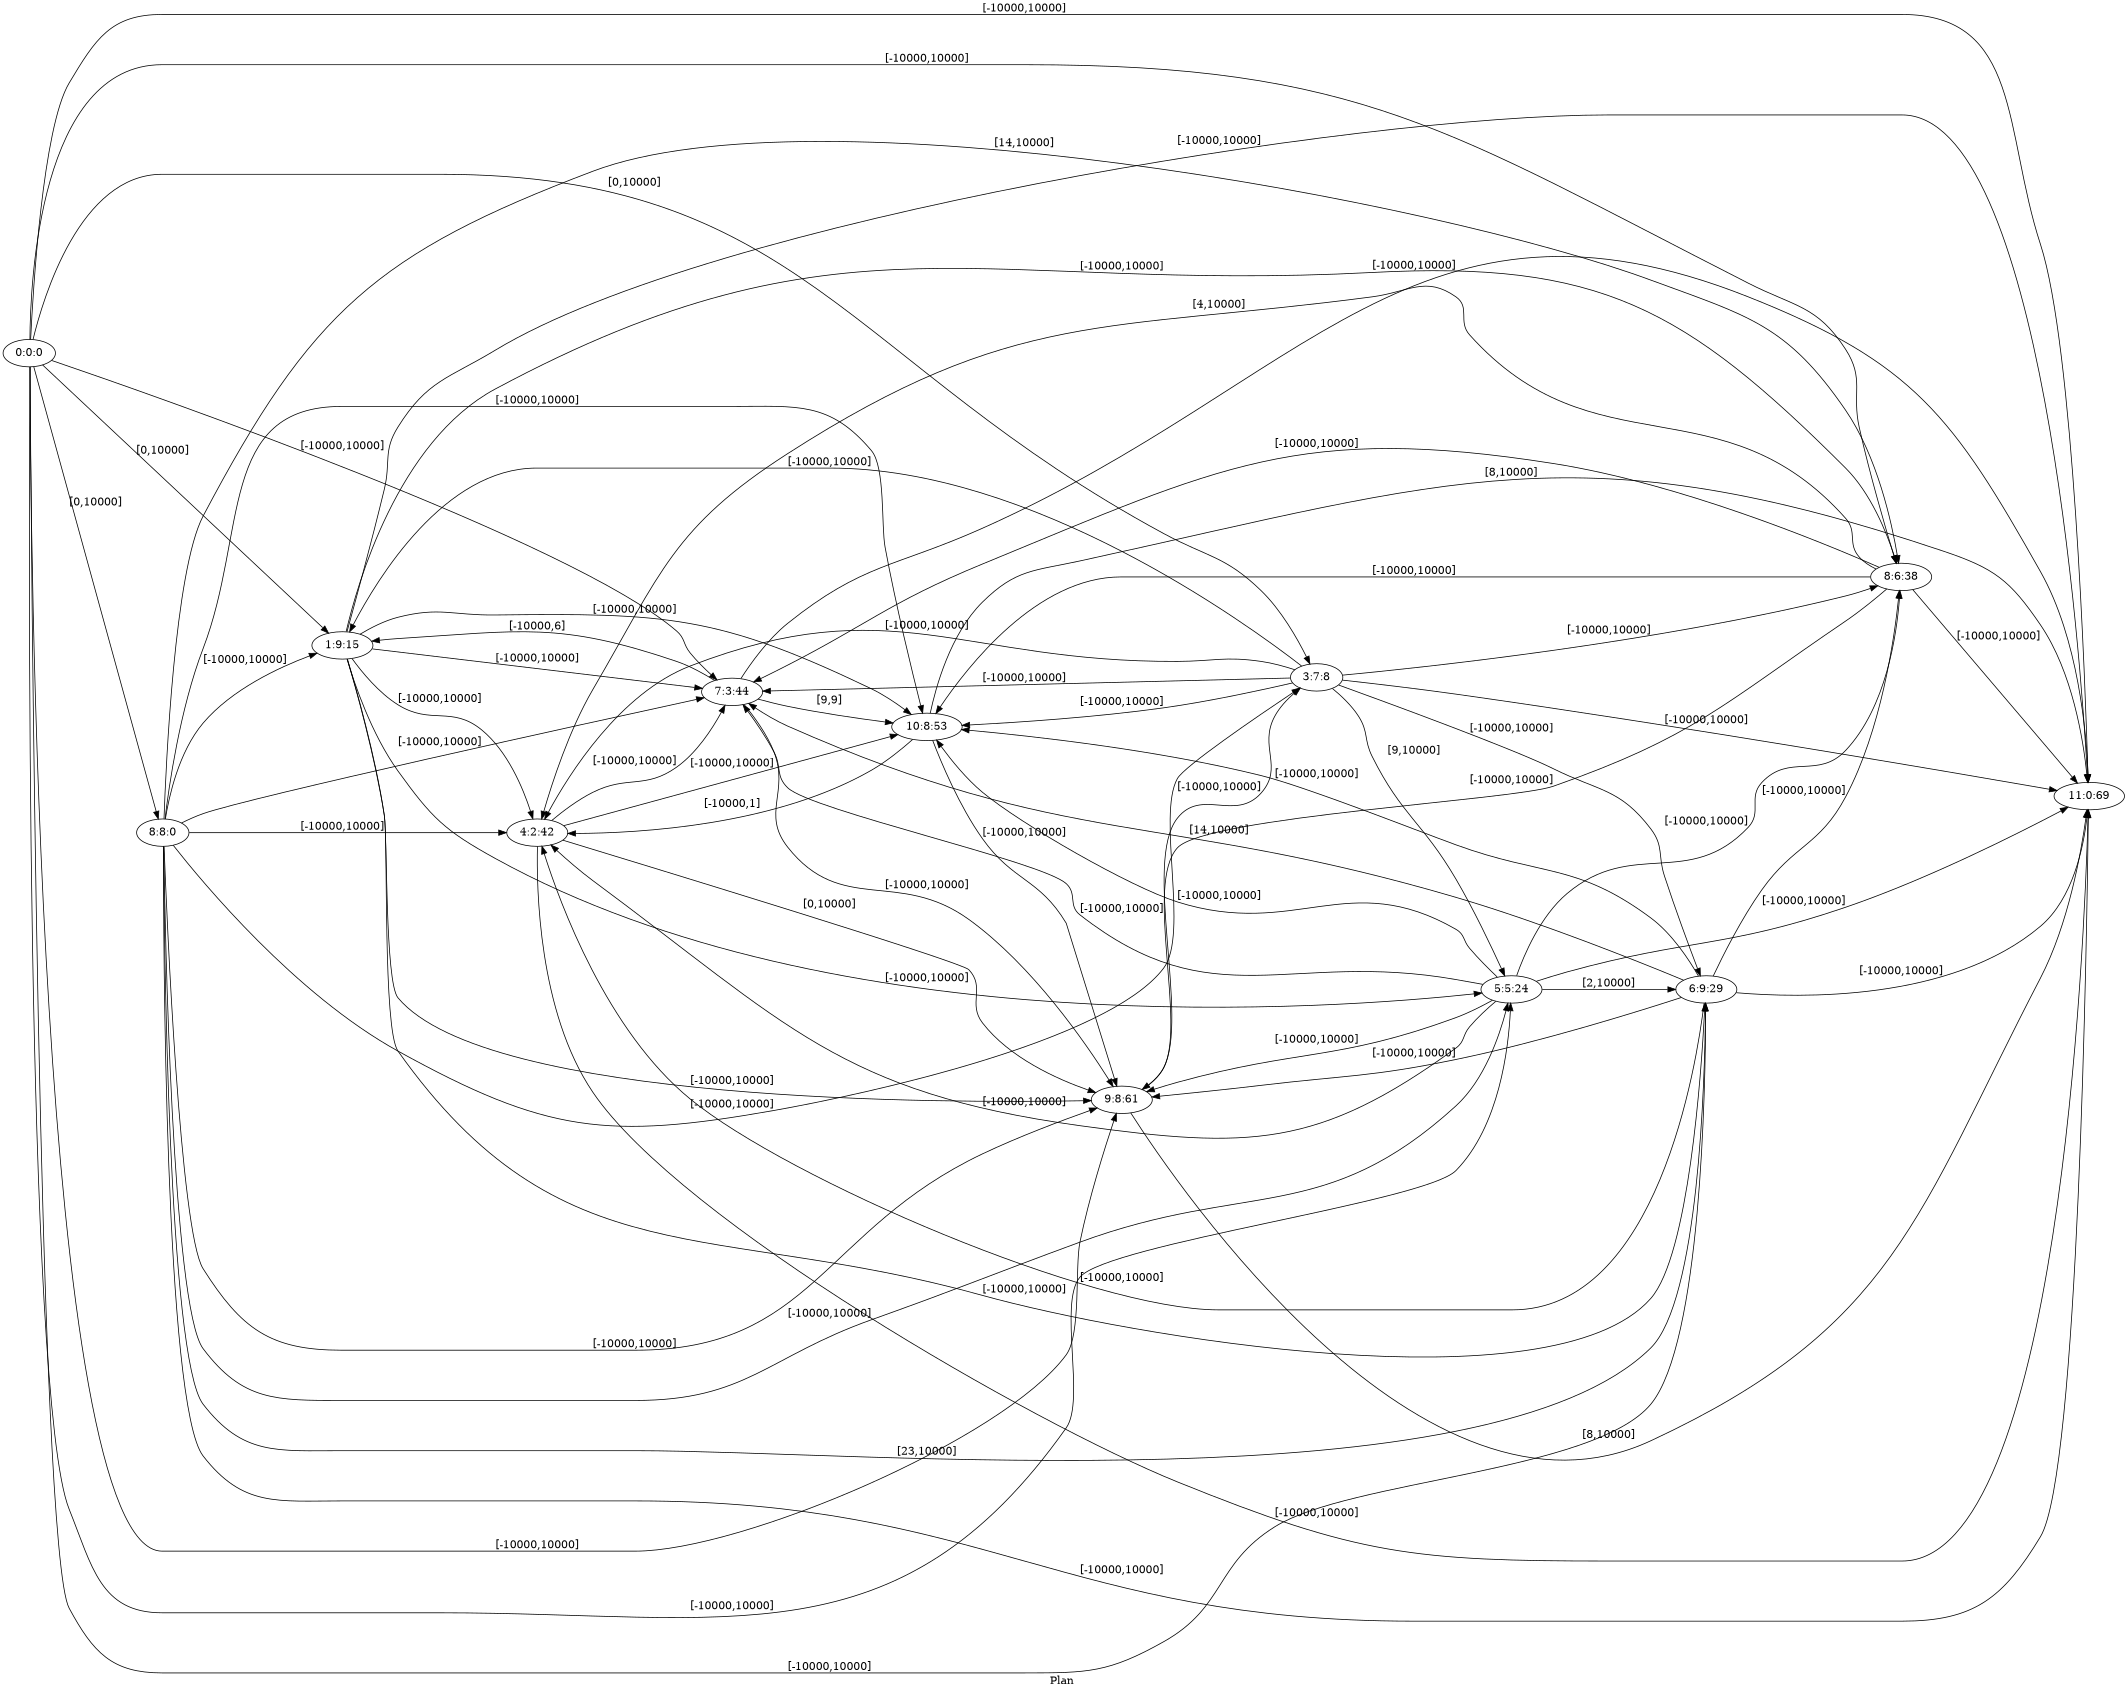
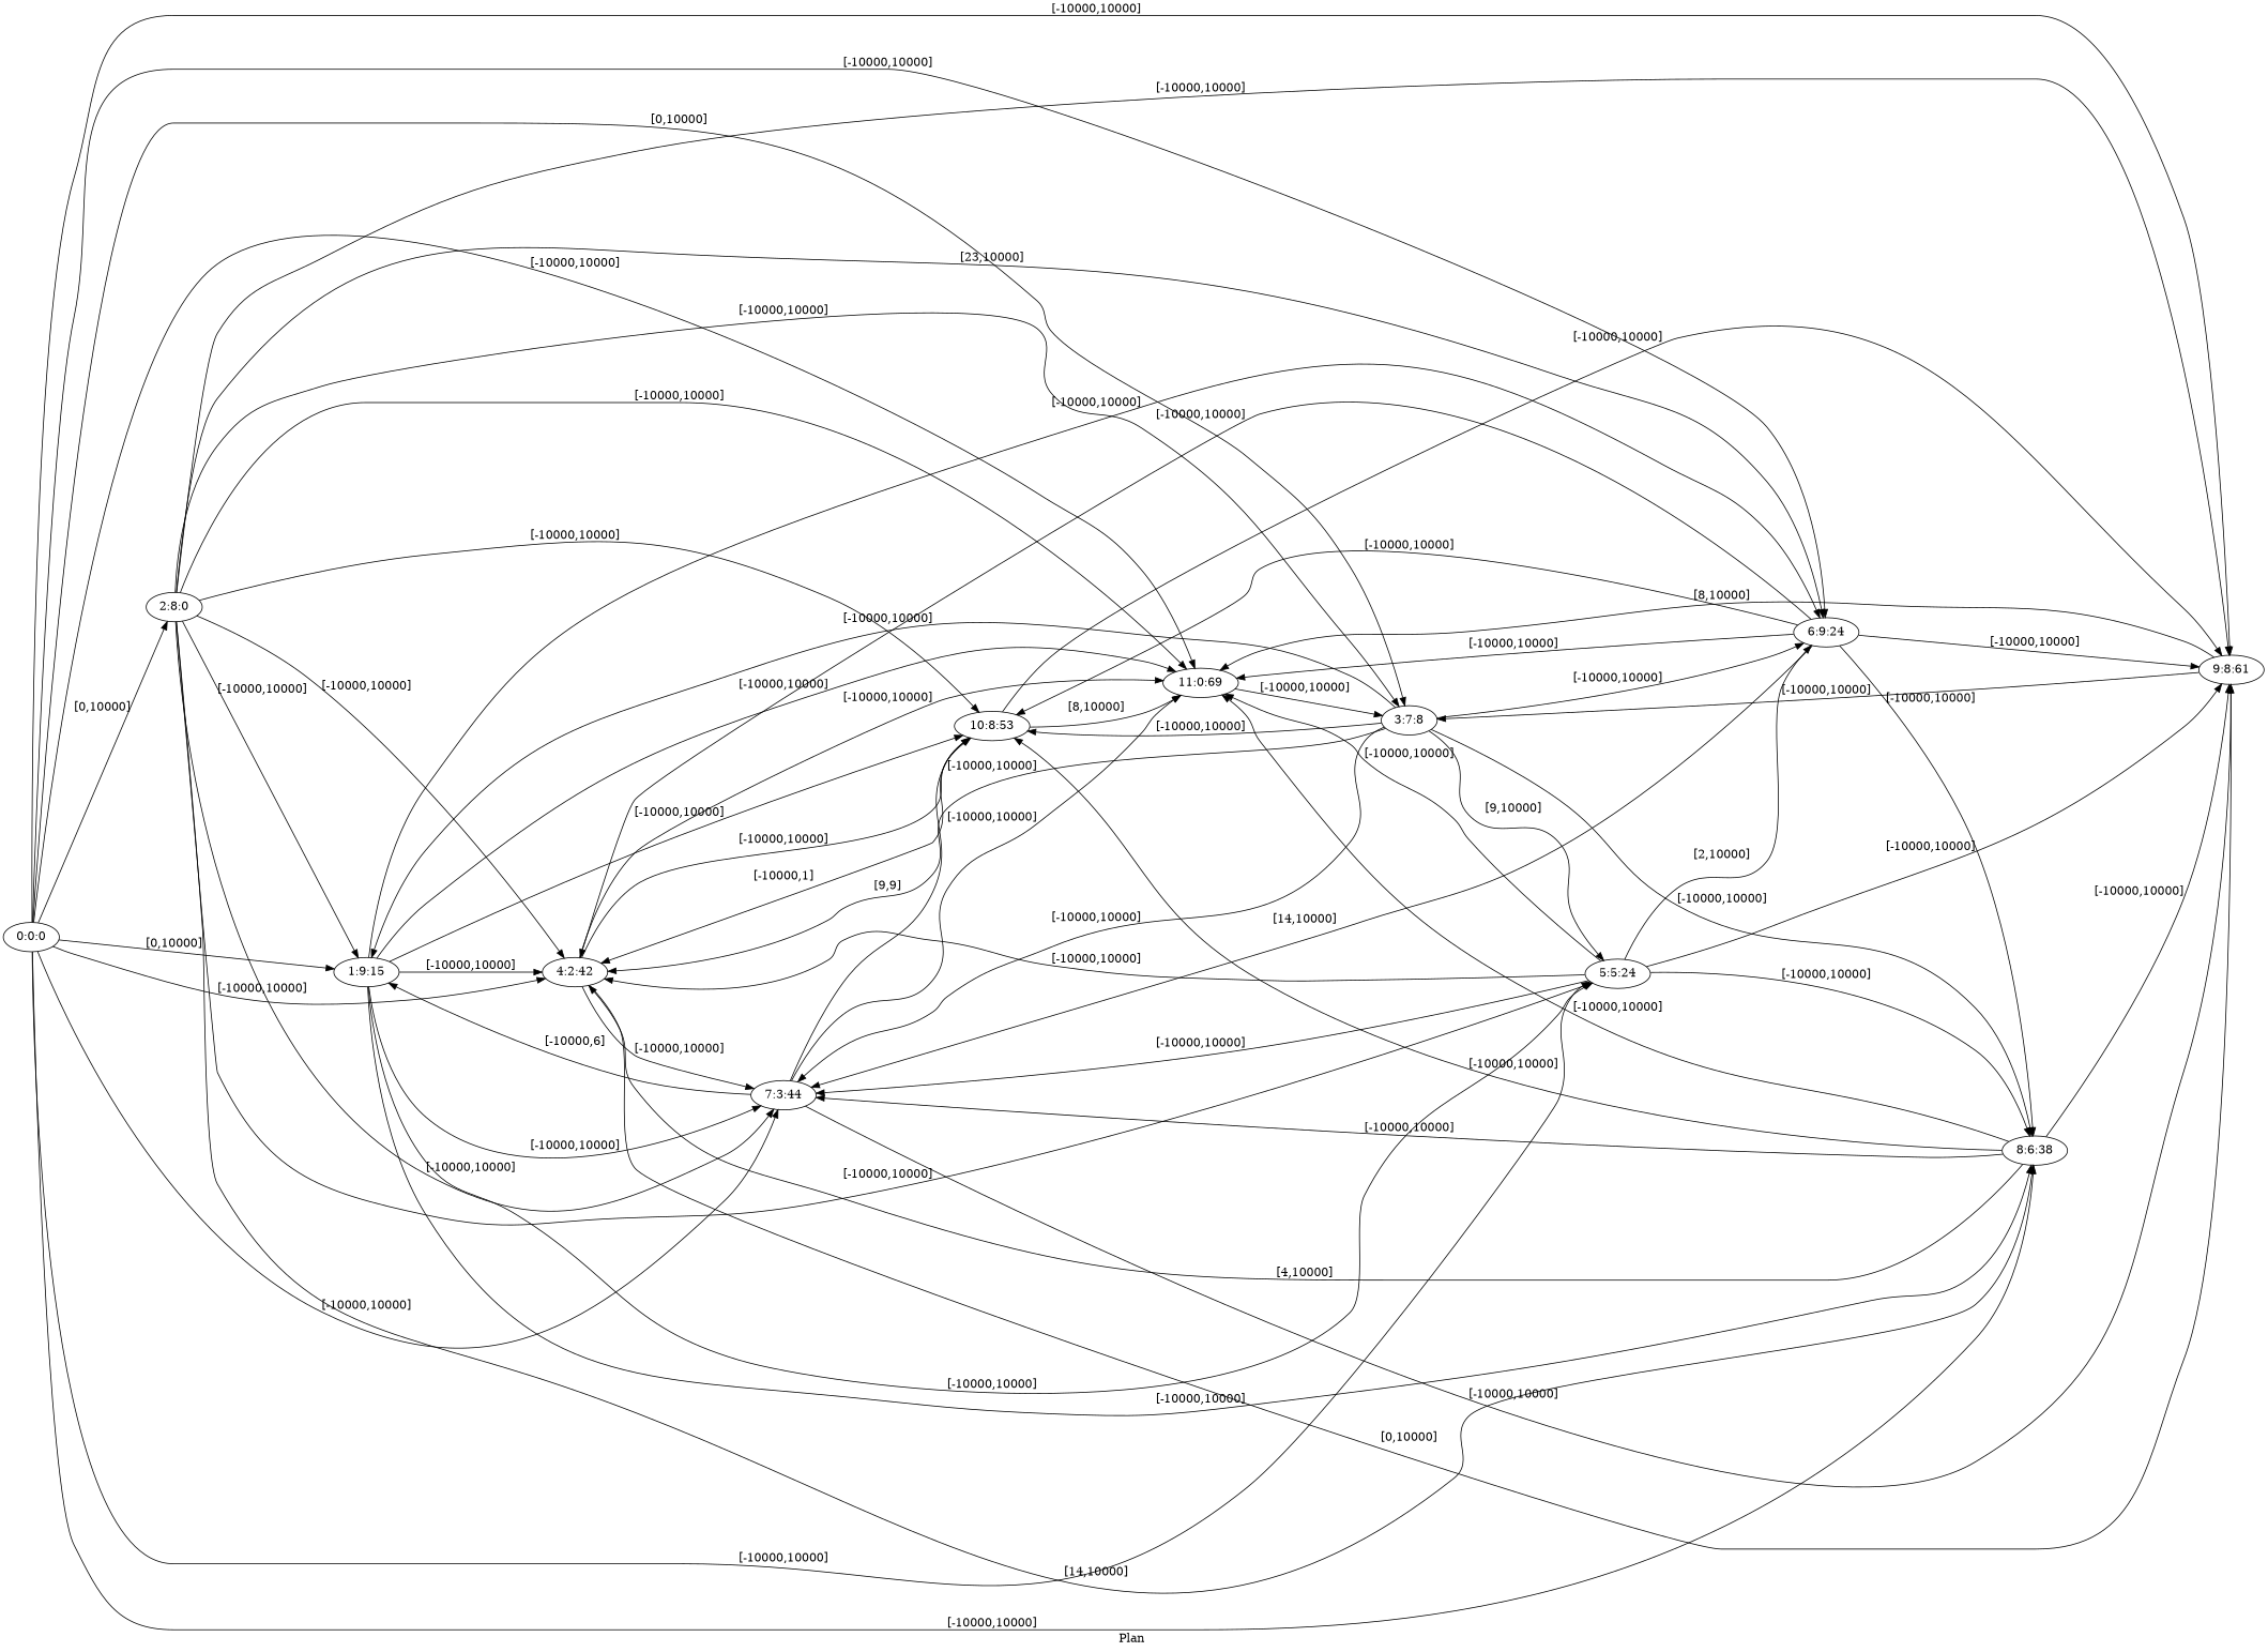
  digraph {
    fldt=0.540701
    label="Plan "
    nodesep=.45
    rankdir=LR
    "0:0:0"
    "1:9:15"
-   "2:8:0" [label="8:8:0"]
+   "2:8:0"
    "3:7:8"
    "4:2:42"
    "5:5:24"
-   "6:9:29"
+   "6:9:29" [label="6:9:24"]
    "7:3:44"
    n9 [label="8:6:38"]
    "9:8:61"
    "11:0:69"
    "10:8:53"
    "0:0:0" -> "1:9:15" [label="[0,10000]"]
    "0:0:0" -> "2:8:0" [label="[0,10000]"]
    "0:0:0" -> "3:7:8" [label="[0,10000]"]
+   "0:0:0" -> "4:2:42" [label="[-10000,10000]"]
    "0:0:0" -> "5:5:24" [label="[-10000,10000]"]
    "0:0:0" -> "6:9:29" [label="[-10000,10000]"]
    "0:0:0" -> "7:3:44" [label="[-10000,10000]"]
    "0:0:0" -> n9 [label="[-10000,10000]"]
    "0:0:0" -> "9:8:61" [label="[-10000,10000]"]
    "0:0:0" -> "11:0:69" [label="[-10000,10000]"]
    "1:9:15" -> "4:2:42" [label="[-10000,10000]"]
    "1:9:15" -> "5:5:24" [label="[-10000,10000]"]
    "1:9:15" -> "6:9:29" [label="[-10000,10000]"]
    "1:9:15" -> "7:3:44" [label="[-10000,10000]"]
    "1:9:15" -> n9 [label="[-10000,10000]"]
-   "1:9:15" -> "9:8:61" [label="[-10000,10000]"]
    "1:9:15" -> "11:0:69" [label="[-10000,10000]"]
    "1:9:15" -> "10:8:53" [label="[-10000,10000]"]
    "2:8:0" -> "1:9:15" [label="[-10000,10000]"]
    "2:8:0" -> "3:7:8" [label="[-10000,10000]"]
    "2:8:0" -> "4:2:42" [label="[-10000,10000]"]
    "2:8:0" -> "5:5:24" [label="[-10000,10000]"]
    "2:8:0" -> "6:9:29" [label="[23,10000]"]
    "2:8:0" -> "7:3:44" [label="[-10000,10000]"]
    "2:8:0" -> n9 [label="[14,10000]"]
    "2:8:0" -> "9:8:61" [label="[-10000,10000]"]
    "2:8:0" -> "11:0:69" [label="[-10000,10000]"]
    "2:8:0" -> "10:8:53" [label="[-10000,10000]"]
    "3:7:8" -> "1:9:15" [label="[-10000,10000]"]
    "3:7:8" -> "4:2:42" [label="[-10000,10000]"]
    "3:7:8" -> "5:5:24" [label="[9,10000]"]
    "3:7:8" -> "6:9:29" [label="[-10000,10000]"]
    "3:7:8" -> "7:3:44" [label="[-10000,10000]"]
    "3:7:8" -> n9 [label="[-10000,10000]"]
-   "3:7:8" -> "11:0:69" [label="[-10000,10000]"]
+   "11:0:69" -> "3:7:8" [label="[-10000,10000]"]
    "3:7:8" -> "10:8:53" [label="[-10000,10000]"]
    "4:2:42" -> "7:3:44" [label="[-10000,10000]"]
    "4:2:42" -> "9:8:61" [label="[0,10000]"]
    "4:2:42" -> "11:0:69" [label="[-10000,10000]"]
    "4:2:42" -> "10:8:53" [label="[-10000,10000]"]
    "5:5:24" -> "4:2:42" [label="[-10000,10000]"]
    "5:5:24" -> "6:9:29" [label="[2,10000]"]
    "5:5:24" -> "7:3:44" [label="[-10000,10000]"]
    "5:5:24" -> n9 [label="[-10000,10000]"]
    "5:5:24" -> "9:8:61" [label="[-10000,10000]"]
    "5:5:24" -> "11:0:69" [label="[-10000,10000]"]
-   "5:5:24" -> "10:8:53" [label="[-10000,10000]"]
    "6:9:29" -> "4:2:42" [label="[-10000,10000]"]
    "6:9:29" -> "7:3:44" [label="[14,10000]"]
    "6:9:29" -> n9 [label="[-10000,10000]"]
    "6:9:29" -> "9:8:61" [label="[-10000,10000]"]
    "6:9:29" -> "11:0:69" [label="[-10000,10000]"]
    "6:9:29" -> "10:8:53" [label="[-10000,10000]"]
    "7:3:44" -> "1:9:15" [label="[-10000,6]"]
    "7:3:44" -> "9:8:61" [label="[-10000,10000]"]
    "7:3:44" -> "11:0:69" [label="[-10000,10000]"]
    "7:3:44" -> "10:8:53" [label="[9,9]"]
    n9 -> "4:2:42" [label="[4,10000]"]
    n9 -> "7:3:44" [label="[-10000,10000]"]
    n9 -> "9:8:61" [label="[-10000,10000]"]
    n9 -> "11:0:69" [label="[-10000,10000]"]
    n9 -> "10:8:53" [label="[-10000,10000]"]
    "9:8:61" -> "3:7:8" [label="[-10000,10000]"]
    "9:8:61" -> "11:0:69" [label="[8,10000]"]
    "10:8:53" -> "4:2:42" [label="[-10000,1]"]
    "10:8:53" -> "9:8:61" [label="[-10000,10000]"]
    "10:8:53" -> "11:0:69" [label="[8,10000]"]
  }
